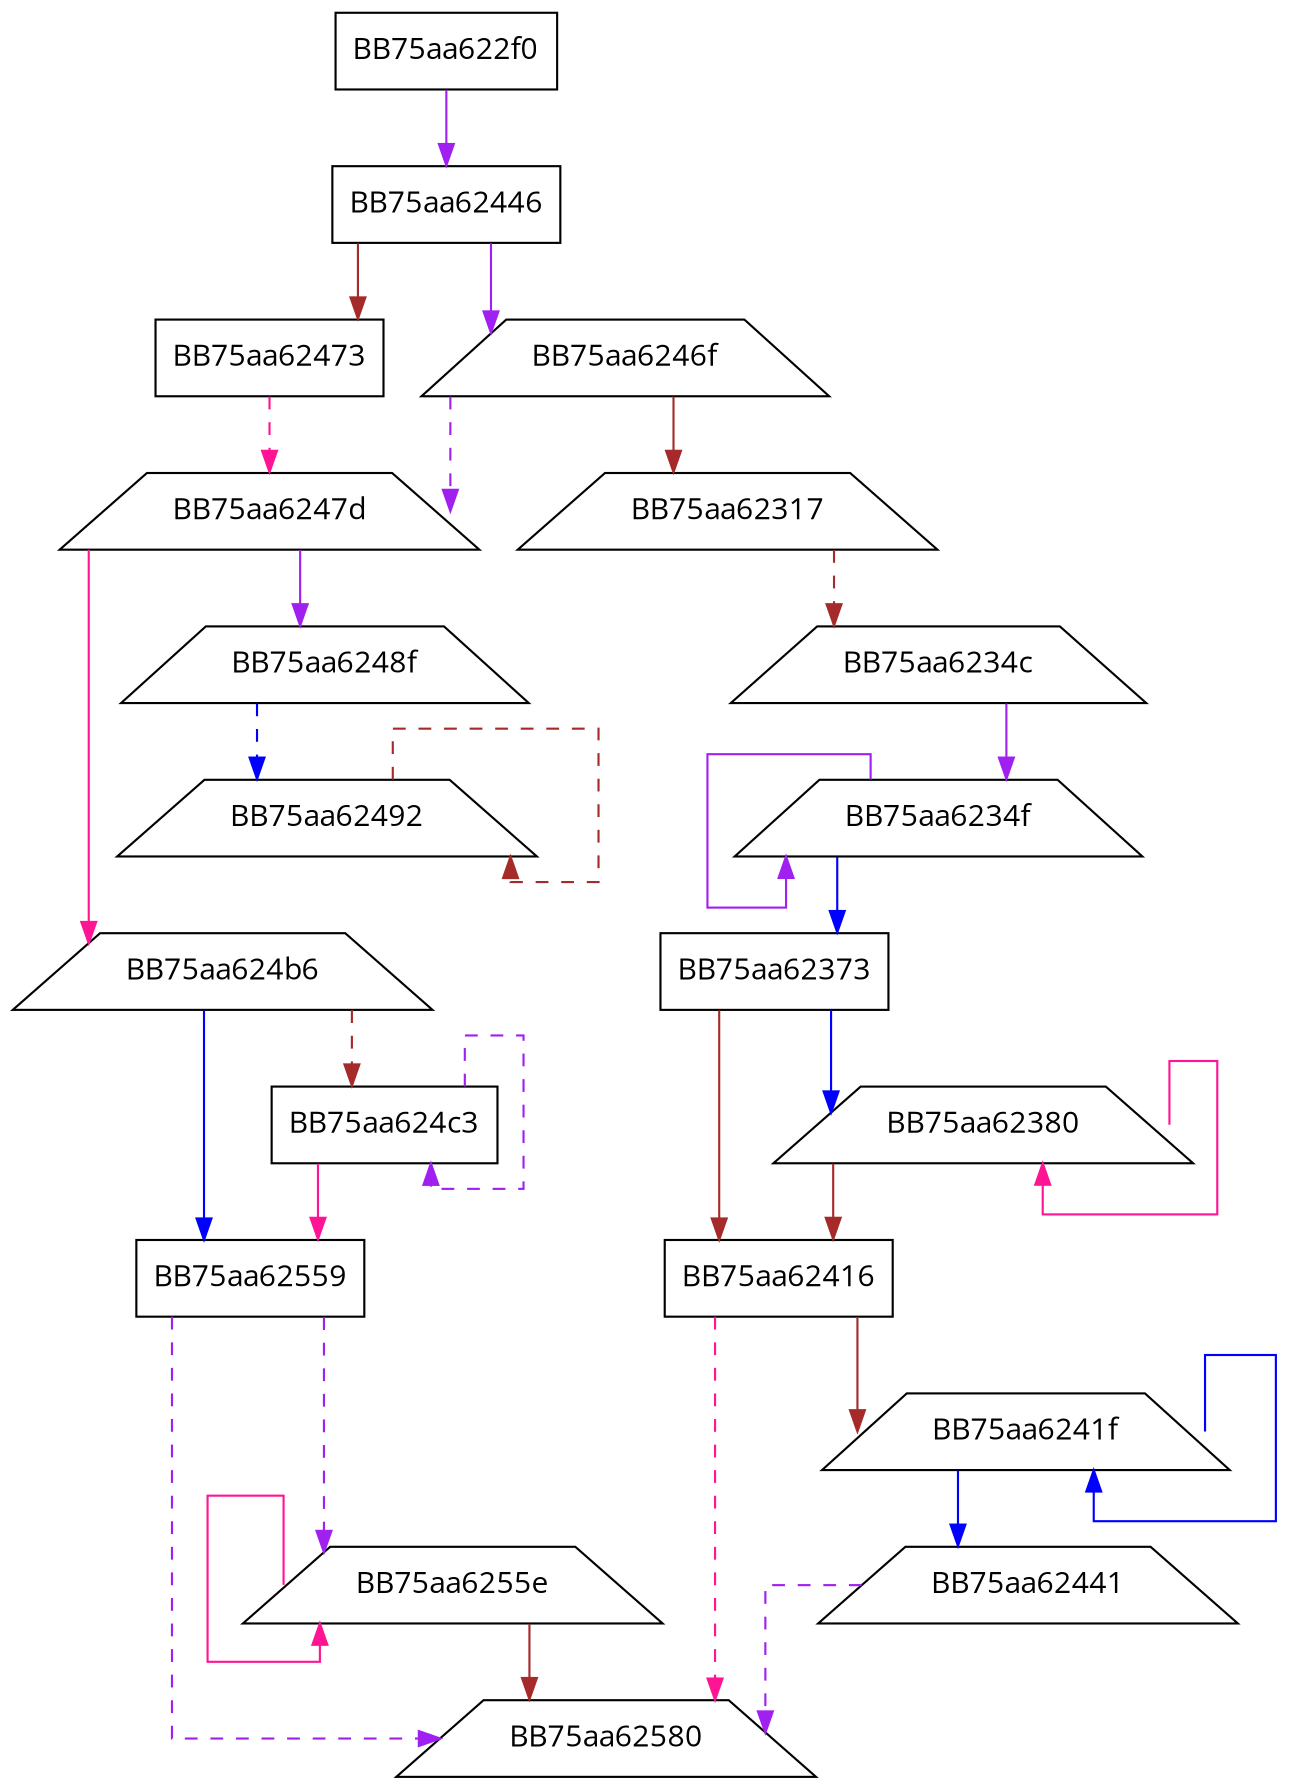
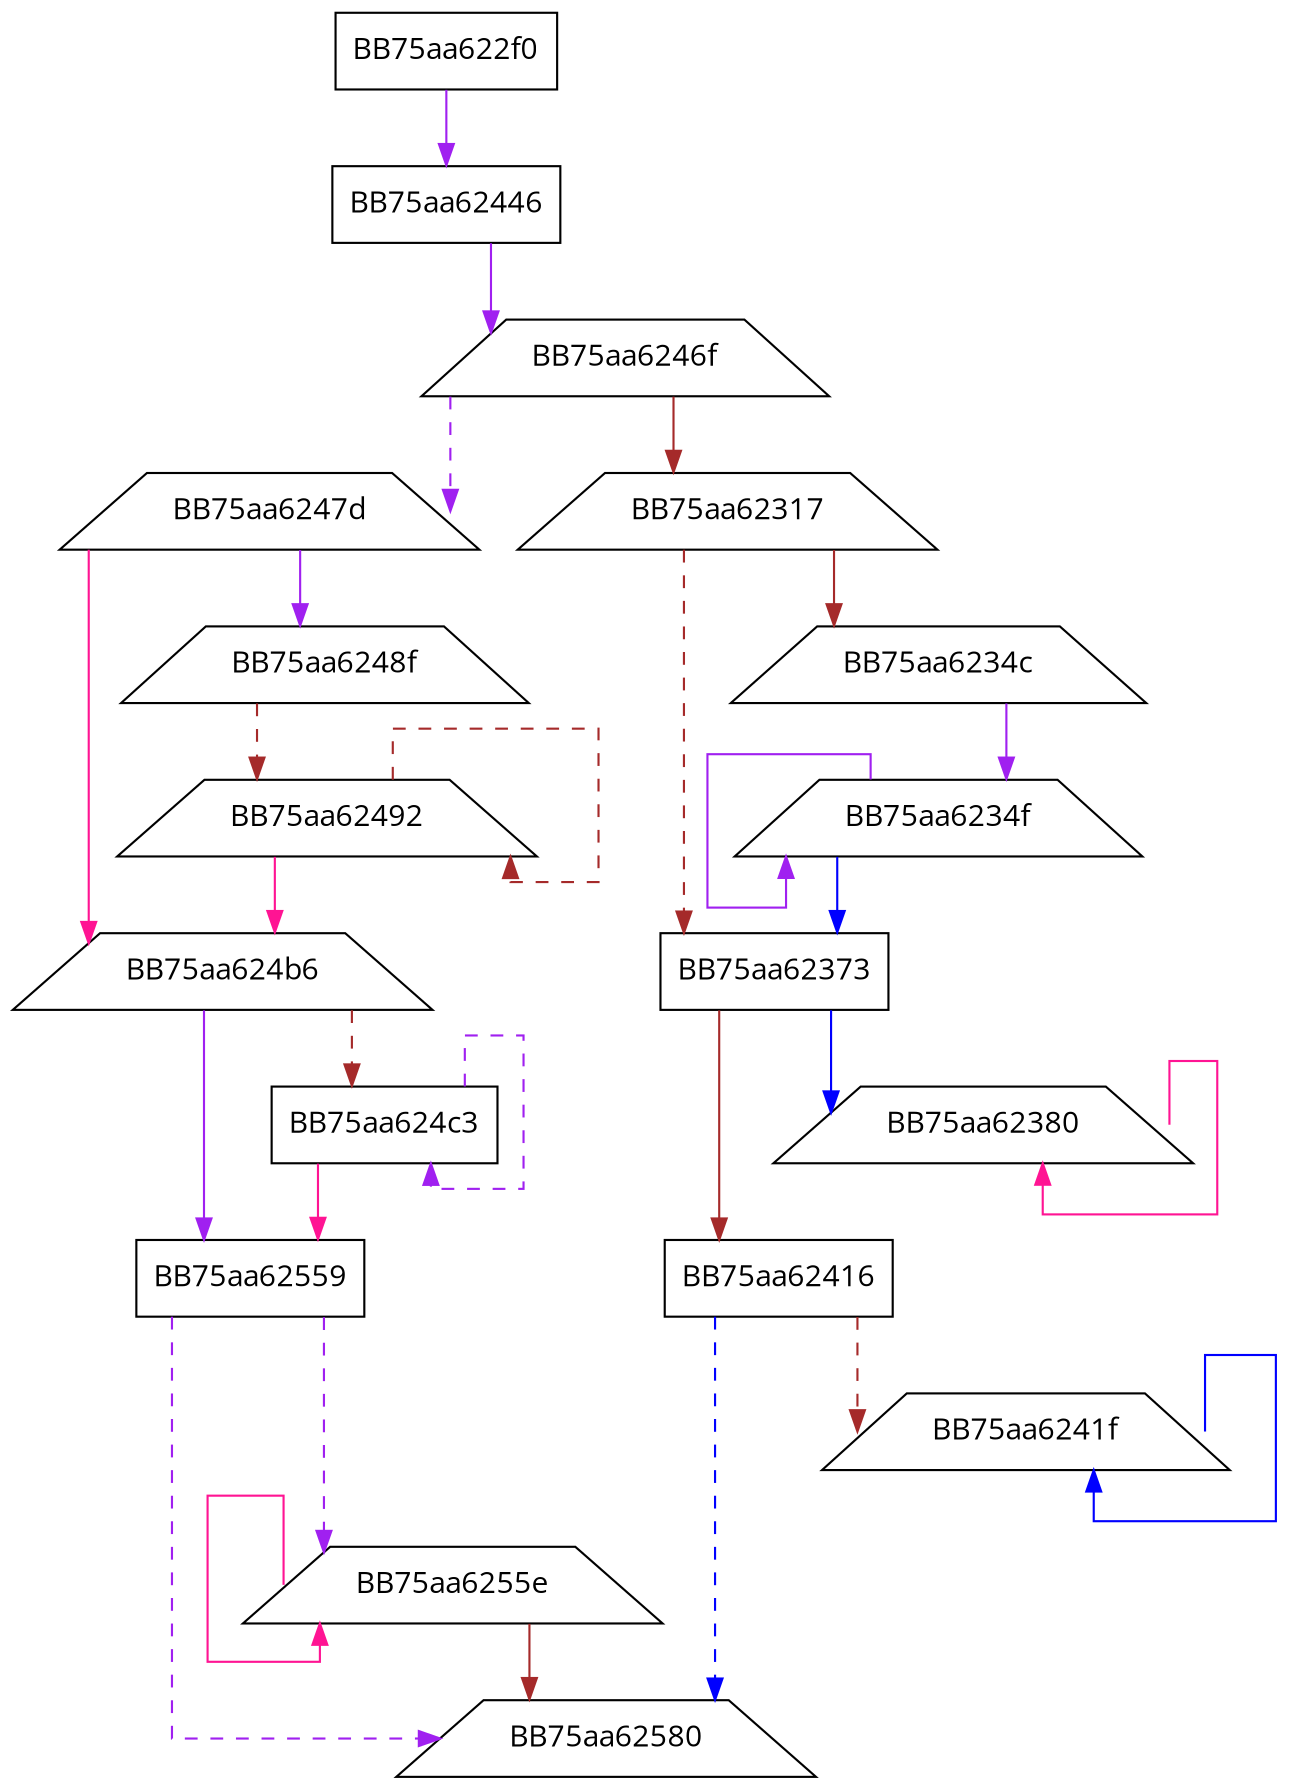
  digraph {
    fontname="Open Sans"
    splines=ortho
    node [fontname="Open Sans" shape=trapezium]
    edge [color=brown fontname="Open Sans" style=solid]
    BB75aa622f0 [shape=box]
    BB75aa62446 [shape=box]
-   BB75aa62473 [shape=box]
    BB75aa6246f
    BB75aa62373 [shape=box]
    BB75aa62317
    BB75aa6234c
    BB75aa6247d
    BB75aa62416 [shape=box]
    BB75aa62380
    BB75aa6234f
    BB75aa62580
    BB75aa6241f
-   BB75aa62441
    BB75aa624b6
    BB75aa6248f
    BB75aa62559 [shape=box]
    BB75aa624c3 [shape=box]
    BB75aa62492
    BB75aa6255e
    BB75aa622f0 -> BB75aa62446 [color=purple]
-   BB75aa62446 -> BB75aa62473
    BB75aa62446 -> BB75aa6246f [color=purple]
-   BB75aa62473 -> BB75aa6247d [color=deeppink style=dashed]
    BB75aa6246f -> BB75aa62317
    BB75aa6246f -> BB75aa6247d [color=purple style=dashed]
    BB75aa62373 -> BB75aa62416
    BB75aa62373 -> BB75aa62380 [color=blue]
-   BB75aa62317 -> BB75aa6234c [style=dashed]
+   BB75aa62317 -> BB75aa62373 [style=dashed]
+   BB75aa62317 -> BB75aa6234c
    BB75aa6234c -> BB75aa6234f [color=purple]
    BB75aa6247d -> BB75aa624b6 [color=deeppink]
    BB75aa6247d -> BB75aa6248f [color=purple]
-   BB75aa62416 -> BB75aa62580 [color=deeppink style=dashed]
-   BB75aa62416 -> BB75aa6241f
-   BB75aa62380 -> BB75aa62416
+   BB75aa62416 -> BB75aa62580 [color=blue style=dashed]
+   BB75aa62416 -> BB75aa6241f [style=dashed]
    BB75aa62380 -> BB75aa62380 [color=deeppink]
    BB75aa6234f -> BB75aa62373 [color=blue]
    BB75aa6234f -> BB75aa6234f [color=purple]
    BB75aa6241f -> BB75aa6241f [color=blue]
-   BB75aa6241f -> BB75aa62441 [color=blue]
-   BB75aa62441 -> BB75aa62580 [color=purple style=dashed]
-   BB75aa624b6 -> BB75aa62559 [color=blue]
+   BB75aa624b6 -> BB75aa62559 [color=purple]
    BB75aa624b6 -> BB75aa624c3 [style=dashed]
-   BB75aa6248f -> BB75aa62492 [color=blue style=dashed]
+   BB75aa6248f -> BB75aa62492 [style=dashed]
    BB75aa62559 -> BB75aa62580 [color=purple style=dashed]
    BB75aa62559 -> BB75aa6255e [color=purple style=dashed]
    BB75aa624c3 -> BB75aa62559 [color=deeppink]
    BB75aa624c3 -> BB75aa624c3 [color=purple style=dashed]
+   BB75aa62492 -> BB75aa624b6 [color=deeppink]
    BB75aa62492 -> BB75aa62492 [style=dashed]
    BB75aa6255e -> BB75aa62580
    BB75aa6255e -> BB75aa6255e [color=deeppink]
  }
